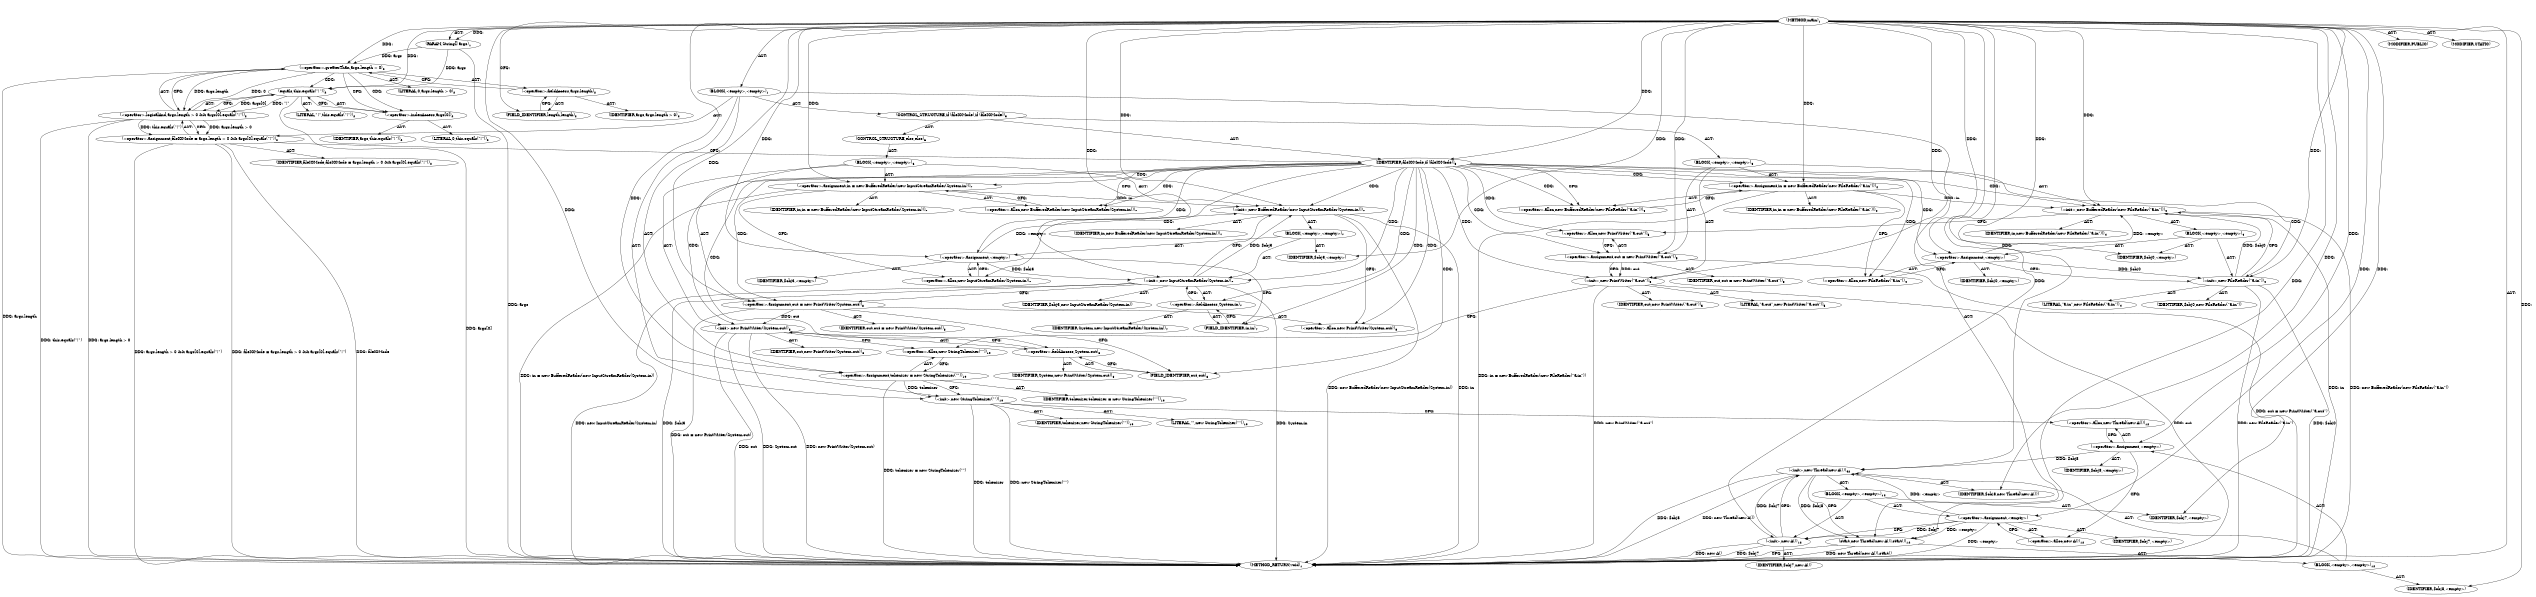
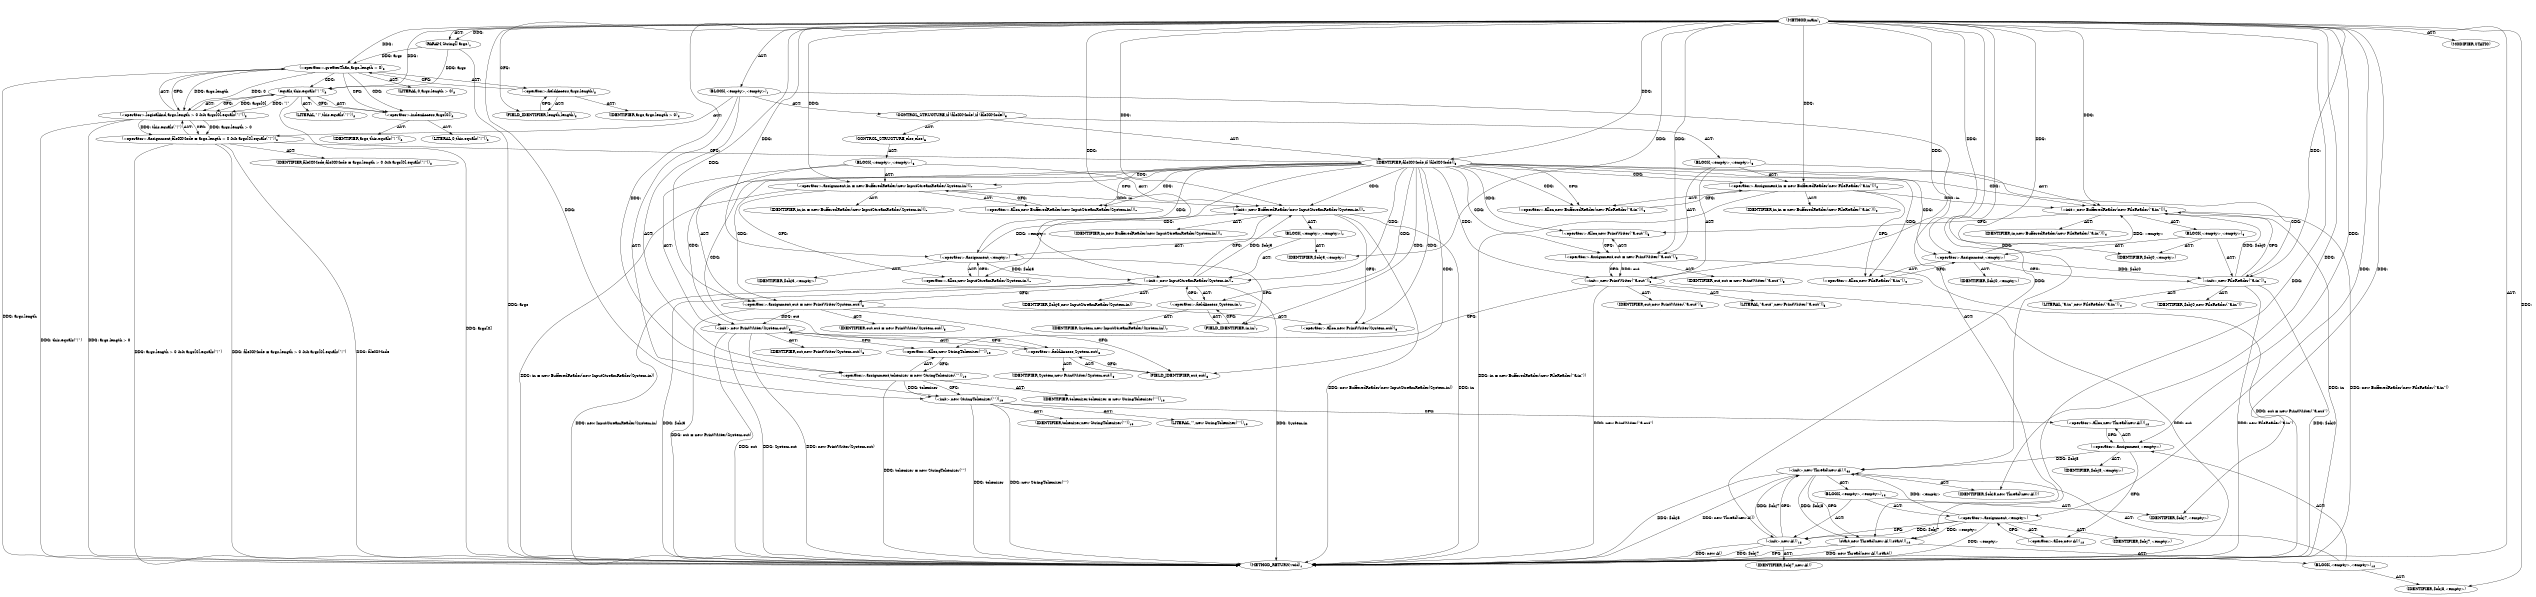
  digraph {
    n1 [label=<(METHOD,main)<SUB>1</SUB>>]
    n2 [label=<(PARAM,String[] args)<SUB>1</SUB>>]
    n3 [label=<(BLOCK,&lt;empty&gt;,&lt;empty&gt;)<SUB>1</SUB>>]
    n4 [label=<(&lt;operator&gt;.greaterThan,args.length &gt; 0)<SUB>2</SUB>>]
    n5 [label=<(FIELD_IDENTIFIER,length,length)<SUB>2</SUB>>]
    n6 [label=<(equals,this.equals(&quot;!&quot;))<SUB>2</SUB>>]
    n7 [label=<(IDENTIFIER,fileIOMode,if (fileIOMode))<SUB>3</SUB>>]
    n8 [label=<(&lt;operator&gt;.assignment,in = new BufferedReader(new FileReader(&quot;a.in&quot;)))<SUB>4</SUB>>]
    n9 [label=<(&lt;init&gt;,new BufferedReader(new FileReader(&quot;a.in&quot;)))<SUB>4</SUB>>]
    n10 [label=<(&lt;operator&gt;.assignment,&lt;empty&gt;)>]
    n11 [label=<(&lt;init&gt;,new FileReader(&quot;a.in&quot;))<SUB>4</SUB>>]
    n12 [label=<(IDENTIFIER,$obj0,&lt;empty&gt;)>]
    n13 [label=<(&lt;operator&gt;.assignment,out = new PrintWriter(&quot;a.out&quot;))<SUB>5</SUB>>]
    n14 [label=<(&lt;init&gt;,new PrintWriter(&quot;a.out&quot;))<SUB>5</SUB>>]
    n15 [label=<(&lt;operator&gt;.assignment,in = new BufferedReader(new InputStreamReader(System.in)))<SUB>7</SUB>>]
    n16 [label=<(&lt;init&gt;,new BufferedReader(new InputStreamReader(System.in)))<SUB>7</SUB>>]
    n17 [label=<(&lt;operator&gt;.assignment,&lt;empty&gt;)>]
    n18 [label=<(&lt;init&gt;,new InputStreamReader(System.in))<SUB>7</SUB>>]
    n19 [label=<(IDENTIFIER,$obj3,&lt;empty&gt;)>]
    n20 [label=<(&lt;operator&gt;.assignment,out = new PrintWriter(System.out))<SUB>8</SUB>>]
    n21 [label=<(&lt;operator&gt;.assignment,tokenizer = new StringTokenizer(&quot;&quot;))<SUB>10</SUB>>]
    n22 [label=<(&lt;init&gt;,new StringTokenizer(&quot;&quot;))<SUB>10</SUB>>]
    n23 [label=<(start,new Thread(new A()).start())<SUB>12</SUB>>]
    n24 [label=<(&lt;operator&gt;.assignment,&lt;empty&gt;)>]
    n25 [label=<(&lt;init&gt;,new Thread(new A()))<SUB>42</SUB>>]
    n26 [label=<(&lt;operator&gt;.assignment,&lt;empty&gt;)>]
    n27 [label=<(&lt;init&gt;,new A())<SUB>12</SUB>>]
    n28 [label=<(IDENTIFIER,$obj7,&lt;empty&gt;)>]
    n29 [label=<(IDENTIFIER,$obj8,&lt;empty&gt;)>]
-   n30 [label=<(MODIFIER,PUBLIC)>]
    n31 [label=<(MODIFIER,STATIC)>]
    n32 [label=<(METHOD_RETURN,void)<SUB>1</SUB>>]
    n33 [label=<(IDENTIFIER,$obj8,new Thread(new A()))>]
    n34 [label=<(&lt;operator&gt;.assignment,fileIOMode = args.length &gt; 0 &amp;&amp; args[0].equals(&quot;!&quot;))<SUB>2</SUB>>]
    n35 [label=<(CONTROL_STRUCTURE,if (fileIOMode),if (fileIOMode))<SUB>3</SUB>>]
    n36 [label=<(&lt;operator&gt;.logicalAnd,args.length &gt; 0 &amp;&amp; args[0].equals(&quot;!&quot;))<SUB>2</SUB>>]
    n37 [label=<(&lt;operator&gt;.fieldAccess,args.length)<SUB>2</SUB>>]
    n38 [label=<(LITERAL,0,args.length &gt; 0)<SUB>2</SUB>>]
    n39 [label=<(&lt;operator&gt;.indexAccess,args[0])<SUB>2</SUB>>]
    n40 [label=<(LITERAL,&quot;!&quot;,this.equals(&quot;!&quot;))<SUB>2</SUB>>]
    n41 [label=<(&lt;init&gt;,new PrintWriter(System.out))<SUB>8</SUB>>]
    n42 [label=<(&lt;operator&gt;.alloc,new BufferedReader(new FileReader(&quot;a.in&quot;)))<SUB>4</SUB>>]
    n43 [label=<(&lt;operator&gt;.alloc,new FileReader(&quot;a.in&quot;))<SUB>4</SUB>>]
    n44 [label=<(&lt;operator&gt;.alloc,new PrintWriter(&quot;a.out&quot;))<SUB>5</SUB>>]
    n45 [label=<(&lt;operator&gt;.alloc,new BufferedReader(new InputStreamReader(System.in)))<SUB>7</SUB>>]
    n46 [label=<(&lt;operator&gt;.alloc,new InputStreamReader(System.in))<SUB>7</SUB>>]
    n47 [label=<(&lt;operator&gt;.fieldAccess,System.in)<SUB>7</SUB>>]
    n48 [label=<(FIELD_IDENTIFIER,in,in)<SUB>7</SUB>>]
    n49 [label=<(&lt;operator&gt;.alloc,new PrintWriter(System.out))<SUB>8</SUB>>]
    n50 [label=<(&lt;operator&gt;.fieldAccess,System.out)<SUB>8</SUB>>]
    n51 [label=<(FIELD_IDENTIFIER,out,out)<SUB>8</SUB>>]
    n52 [label=<(IDENTIFIER,in,in = new BufferedReader(new FileReader(&quot;a.in&quot;)))<SUB>4</SUB>>]
    n53 [label=<(IDENTIFIER,in,new BufferedReader(new FileReader(&quot;a.in&quot;)))<SUB>4</SUB>>]
    n54 [label=<(BLOCK,&lt;empty&gt;,&lt;empty&gt;)<SUB>4</SUB>>]
    n55 [label=<(IDENTIFIER,$obj0,&lt;empty&gt;)>]
    n56 [label=<(IDENTIFIER,$obj0,new FileReader(&quot;a.in&quot;))>]
    n57 [label=<(LITERAL,&quot;a.in&quot;,new FileReader(&quot;a.in&quot;))<SUB>4</SUB>>]
    n58 [label=<(IDENTIFIER,out,out = new PrintWriter(&quot;a.out&quot;))<SUB>5</SUB>>]
    n59 [label=<(IDENTIFIER,out,new PrintWriter(&quot;a.out&quot;))<SUB>5</SUB>>]
    n60 [label=<(LITERAL,&quot;a.out&quot;,new PrintWriter(&quot;a.out&quot;))<SUB>5</SUB>>]
    n61 [label=<(&lt;operator&gt;.alloc,new StringTokenizer(&quot;&quot;))<SUB>10</SUB>>]
    n62 [label=<(IDENTIFIER,in,in = new BufferedReader(new InputStreamReader(System.in)))<SUB>7</SUB>>]
    n63 [label=<(IDENTIFIER,in,new BufferedReader(new InputStreamReader(System.in)))<SUB>7</SUB>>]
    n64 [label=<(BLOCK,&lt;empty&gt;,&lt;empty&gt;)<SUB>7</SUB>>]
    n65 [label=<(IDENTIFIER,$obj3,&lt;empty&gt;)>]
    n66 [label=<(IDENTIFIER,$obj3,new InputStreamReader(System.in))>]
    n67 [label=<(IDENTIFIER,out,out = new PrintWriter(System.out))<SUB>8</SUB>>]
    n68 [label=<(IDENTIFIER,out,new PrintWriter(System.out))<SUB>8</SUB>>]
    n69 [label=<(IDENTIFIER,tokenizer,tokenizer = new StringTokenizer(&quot;&quot;))<SUB>10</SUB>>]
    n70 [label=<(IDENTIFIER,tokenizer,new StringTokenizer(&quot;&quot;))<SUB>10</SUB>>]
    n71 [label=<(LITERAL,&quot;&quot;,new StringTokenizer(&quot;&quot;))<SUB>10</SUB>>]
    n72 [label=<(&lt;operator&gt;.alloc,new Thread(new A()))<SUB>12</SUB>>]
    n73 [label=<(BLOCK,&lt;empty&gt;,&lt;empty&gt;)<SUB>12</SUB>>]
    n74 [label=<(IDENTIFIER,$obj8,&lt;empty&gt;)>]
    n75 [label=<(&lt;operator&gt;.alloc,new A())<SUB>12</SUB>>]
    n76 [label=<(BLOCK,&lt;empty&gt;,&lt;empty&gt;)<SUB>12</SUB>>]
    n77 [label=<(IDENTIFIER,$obj7,&lt;empty&gt;)>]
    n78 [label=<(IDENTIFIER,$obj7,new A())>]
    n79 [label=<(IDENTIFIER,fileIOMode,fileIOMode = args.length &gt; 0 &amp;&amp; args[0].equals(&quot;!&quot;))<SUB>2</SUB>>]
    n80 [label=<(BLOCK,&lt;empty&gt;,&lt;empty&gt;)<SUB>3</SUB>>]
    n81 [label=<(CONTROL_STRUCTURE,else,else)<SUB>6</SUB>>]
    n82 [label=<(IDENTIFIER,args,args.length &gt; 0)<SUB>2</SUB>>]
    n83 [label=<(IDENTIFIER,args,this.equals(&quot;!&quot;))<SUB>2</SUB>>]
    n84 [label=<(LITERAL,0,this.equals(&quot;!&quot;))<SUB>2</SUB>>]
    n85 [label=<(BLOCK,&lt;empty&gt;,&lt;empty&gt;)<SUB>6</SUB>>]
    n86 [label=<(IDENTIFIER,System,new InputStreamReader(System.in))<SUB>7</SUB>>]
    n87 [label=<(IDENTIFIER,System,new PrintWriter(System.out))<SUB>8</SUB>>]
    n1 -> n2 [label="AST: "]
    n1 -> n2 [label="DDG: "]
    n1 -> n3 [label="AST: "]
    n1 -> n4 [label="DDG: "]
    n1 -> n5 [label="CFG: "]
    n1 -> n6 [label="DDG: "]
    n1 -> n7 [label="DDG: "]
    n1 -> n8 [label="DDG: "]
    n1 -> n9 [label="DDG: "]
    n1 -> n10 [label="DDG: "]
    n1 -> n11 [label="DDG: "]
    n1 -> n12 [label="DDG: "]
    n1 -> n13 [label="DDG: "]
    n1 -> n14 [label="DDG: "]
    n1 -> n15 [label="DDG: "]
    n1 -> n16 [label="DDG: "]
    n1 -> n17 [label="DDG: "]
    n1 -> n18 [label="DDG: "]
    n1 -> n19 [label="DDG: "]
    n1 -> n20 [label="DDG: "]
    n1 -> n21 [label="DDG: "]
    n1 -> n22 [label="DDG: "]
    n1 -> n23 [label="DDG: "]
    n1 -> n24 [label="DDG: "]
    n1 -> n25 [label="DDG: "]
    n1 -> n26 [label="DDG: "]
    n1 -> n27 [label="DDG: "]
    n1 -> n28 [label="DDG: "]
    n1 -> n29 [label="DDG: "]
-   n1 -> n30 [label="AST: "]
    n1 -> n31 [label="AST: "]
    n1 -> n32 [label="AST: "]
    n1 -> n33 [label="DDG: "]
    n2 -> n4 [label="DDG: args"]
    n2 -> n6 [label="DDG: args"]
    n2 -> n32 [label="DDG: args"]
    n3 -> n21 [label="AST: "]
    n3 -> n22 [label="AST: "]
    n3 -> n23 [label="AST: "]
    n3 -> n34 [label="AST: "]
    n3 -> n35 [label="AST: "]
    n4 -> n6 [label="CDG: "]
    n4 -> n32 [label="DDG: args.length"]
    n4 -> n36 [label="CFG: "]
    n4 -> n36 [label="DDG: args.length"]
    n4 -> n36 [label="DDG: 0"]
    n4 -> n37 [label="AST: "]
    n4 -> n38 [label="AST: "]
    n4 -> n39 [label="CFG: "]
    n4 -> n39 [label="CDG: "]
    n5 -> n37 [label="CFG: "]
    n6 -> n32 [label="DDG: args[0]"]
    n6 -> n36 [label="CFG: "]
    n6 -> n36 [label="DDG: args[0]"]
    n6 -> n36 [label="DDG: &quot;!&quot;"]
    n6 -> n39 [label="AST: "]
    n6 -> n40 [label="AST: "]
    n7 -> n8 [label="CDG: "]
    n7 -> n9 [label="CDG: "]
    n7 -> n10 [label="CDG: "]
    n7 -> n11 [label="CDG: "]
    n7 -> n13 [label="CDG: "]
    n7 -> n14 [label="CDG: "]
    n7 -> n15 [label="CDG: "]
    n7 -> n16 [label="CDG: "]
    n7 -> n17 [label="CDG: "]
    n7 -> n18 [label="CDG: "]
    n7 -> n20 [label="CDG: "]
    n7 -> n41 [label="CDG: "]
    n7 -> n42 [label="CFG: "]
    n7 -> n42 [label="CDG: "]
    n7 -> n43 [label="CDG: "]
    n7 -> n44 [label="CDG: "]
    n7 -> n45 [label="CFG: "]
    n7 -> n45 [label="CDG: "]
    n7 -> n46 [label="CDG: "]
    n7 -> n47 [label="CDG: "]
    n7 -> n48 [label="CDG: "]
    n7 -> n49 [label="CDG: "]
    n7 -> n50 [label="CDG: "]
    n7 -> n51 [label="CDG: "]
    n8 -> n9 [label="DDG: in"]
    n8 -> n32 [label="DDG: in = new BufferedReader(new FileReader(&quot;a.in&quot;))"]
    n8 -> n42 [label="AST: "]
    n8 -> n43 [label="CFG: "]
    n8 -> n52 [label="AST: "]
    n9 -> n32 [label="DDG: in"]
    n9 -> n32 [label="DDG: new BufferedReader(new FileReader(&quot;a.in&quot;))"]
    n9 -> n44 [label="CFG: "]
    n9 -> n53 [label="AST: "]
    n9 -> n54 [label="AST: "]
    n10 -> n9 [label="DDG: &lt;empty&gt;"]
    n10 -> n11 [label="CFG: "]
    n10 -> n11 [label="DDG: $obj0"]
    n10 -> n43 [label="AST: "]
    n10 -> n55 [label="AST: "]
    n11 -> n9 [label="CFG: "]
    n11 -> n9 [label="DDG: $obj0"]
    n11 -> n32 [label="DDG: $obj0"]
    n11 -> n32 [label="DDG: new FileReader(&quot;a.in&quot;)"]
    n11 -> n56 [label="AST: "]
    n11 -> n57 [label="AST: "]
    n13 -> n14 [label="CFG: "]
    n13 -> n14 [label="DDG: out"]
    n13 -> n32 [label="DDG: out = new PrintWriter(&quot;a.out&quot;)"]
    n13 -> n44 [label="AST: "]
    n13 -> n58 [label="AST: "]
    n14 -> n32 [label="DDG: out"]
    n14 -> n32 [label="DDG: new PrintWriter(&quot;a.out&quot;)"]
    n14 -> n59 [label="AST: "]
    n14 -> n60 [label="AST: "]
    n14 -> n61 [label="CFG: "]
    n15 -> n16 [label="DDG: in"]
    n15 -> n32 [label="DDG: in = new BufferedReader(new InputStreamReader(System.in))"]
    n15 -> n45 [label="AST: "]
    n15 -> n46 [label="CFG: "]
    n15 -> n62 [label="AST: "]
    n16 -> n32 [label="DDG: in"]
    n16 -> n32 [label="DDG: new BufferedReader(new InputStreamReader(System.in))"]
    n16 -> n49 [label="CFG: "]
    n16 -> n63 [label="AST: "]
    n16 -> n64 [label="AST: "]
    n17 -> n16 [label="DDG: &lt;empty&gt;"]
    n17 -> n18 [label="DDG: $obj3"]
    n17 -> n46 [label="AST: "]
    n17 -> n48 [label="CFG: "]
    n17 -> n65 [label="AST: "]
    n18 -> n16 [label="CFG: "]
    n18 -> n16 [label="DDG: $obj3"]
    n18 -> n20 [label="CFG: "]
    n18 -> n32 [label="DDG: $obj3"]
    n18 -> n32 [label="DDG: System.in"]
    n18 -> n32 [label="DDG: new InputStreamReader(System.in)"]
    n18 -> n47 [label="AST: "]
    n18 -> n66 [label="AST: "]
    n20 -> n32 [label="DDG: out = new PrintWriter(System.out)"]
    n20 -> n41 [label="DDG: out"]
    n20 -> n49 [label="AST: "]
    n20 -> n51 [label="CFG: "]
    n20 -> n67 [label="AST: "]
    n21 -> n22 [label="CFG: "]
    n21 -> n22 [label="DDG: tokenizer"]
    n21 -> n32 [label="DDG: tokenizer = new StringTokenizer(&quot;&quot;)"]
    n21 -> n61 [label="AST: "]
    n21 -> n69 [label="AST: "]
    n22 -> n32 [label="DDG: tokenizer"]
    n22 -> n32 [label="DDG: new StringTokenizer(&quot;&quot;)"]
    n22 -> n70 [label="AST: "]
    n22 -> n71 [label="AST: "]
    n22 -> n72 [label="CFG: "]
    n23 -> n32 [label="CFG: "]
    n23 -> n32 [label="DDG: new Thread(new A()).start()"]
    n23 -> n73 [label="AST: "]
    n24 -> n25 [label="DDG: $obj8"]
    n24 -> n72 [label="AST: "]
    n24 -> n74 [label="AST: "]
    n24 -> n75 [label="CFG: "]
    n25 -> n23 [label="CFG: "]
    n25 -> n23 [label="DDG: $obj8"]
    n25 -> n32 [label="DDG: $obj8"]
    n25 -> n32 [label="DDG: new Thread(new A())"]
    n25 -> n33 [label="AST: "]
    n25 -> n76 [label="AST: "]
    n26 -> n23 [label="DDG: &lt;empty&gt;"]
    n26 -> n25 [label="DDG: &lt;empty&gt;"]
    n26 -> n27 [label="CFG: "]
    n26 -> n27 [label="DDG: $obj7"]
    n26 -> n32 [label="DDG: &lt;empty&gt;"]
    n26 -> n75 [label="AST: "]
    n26 -> n77 [label="AST: "]
    n27 -> n25 [label="CFG: "]
    n27 -> n25 [label="DDG: $obj7"]
    n27 -> n32 [label="DDG: $obj7"]
    n27 -> n32 [label="DDG: new A()"]
    n27 -> n78 [label="AST: "]
    n34 -> n7 [label="CFG: "]
    n34 -> n32 [label="DDG: args.length &gt; 0 &amp;&amp; args[0].equals(&quot;!&quot;)"]
    n34 -> n32 [label="DDG: fileIOMode = args.length &gt; 0 &amp;&amp; args[0].equals(&quot;!&quot;)"]
    n34 -> n32 [label="DDG: fileIOMode"]
    n34 -> n36 [label="AST: "]
    n34 -> n79 [label="AST: "]
    n35 -> n7 [label="AST: "]
    n35 -> n80 [label="AST: "]
    n35 -> n81 [label="AST: "]
    n36 -> n4 [label="AST: "]
    n36 -> n6 [label="AST: "]
    n36 -> n32 [label="DDG: args.length &gt; 0"]
    n36 -> n32 [label="DDG: this.equals(&quot;!&quot;)"]
    n36 -> n34 [label="CFG: "]
    n36 -> n34 [label="DDG: args.length &gt; 0"]
    n36 -> n34 [label="DDG: this.equals(&quot;!&quot;)"]
    n37 -> n4 [label="CFG: "]
    n37 -> n5 [label="AST: "]
    n37 -> n82 [label="AST: "]
    n39 -> n6 [label="CFG: "]
    n39 -> n83 [label="AST: "]
    n39 -> n84 [label="AST: "]
    n41 -> n32 [label="DDG: out"]
    n41 -> n32 [label="DDG: System.out"]
    n41 -> n32 [label="DDG: new PrintWriter(System.out)"]
    n41 -> n50 [label="AST: "]
    n41 -> n61 [label="CFG: "]
    n41 -> n68 [label="AST: "]
    n42 -> n8 [label="CFG: "]
    n43 -> n10 [label="CFG: "]
    n44 -> n13 [label="CFG: "]
    n45 -> n15 [label="CFG: "]
    n46 -> n17 [label="CFG: "]
    n47 -> n18 [label="CFG: "]
    n47 -> n48 [label="AST: "]
    n47 -> n86 [label="AST: "]
    n48 -> n47 [label="CFG: "]
    n50 -> n41 [label="CFG: "]
    n50 -> n51 [label="AST: "]
    n50 -> n87 [label="AST: "]
    n51 -> n50 [label="CFG: "]
    n54 -> n10 [label="AST: "]
    n54 -> n11 [label="AST: "]
    n54 -> n12 [label="AST: "]
    n61 -> n21 [label="CFG: "]
    n64 -> n17 [label="AST: "]
    n64 -> n18 [label="AST: "]
    n64 -> n19 [label="AST: "]
    n72 -> n24 [label="CFG: "]
    n73 -> n24 [label="AST: "]
    n73 -> n25 [label="AST: "]
    n73 -> n29 [label="AST: "]
    n75 -> n26 [label="CFG: "]
    n76 -> n26 [label="AST: "]
    n76 -> n27 [label="AST: "]
    n76 -> n28 [label="AST: "]
    n80 -> n8 [label="AST: "]
    n80 -> n9 [label="AST: "]
    n80 -> n13 [label="AST: "]
    n80 -> n14 [label="AST: "]
    n81 -> n85 [label="AST: "]
    n85 -> n15 [label="AST: "]
    n85 -> n16 [label="AST: "]
    n85 -> n20 [label="AST: "]
    n85 -> n41 [label="AST: "]
  }
